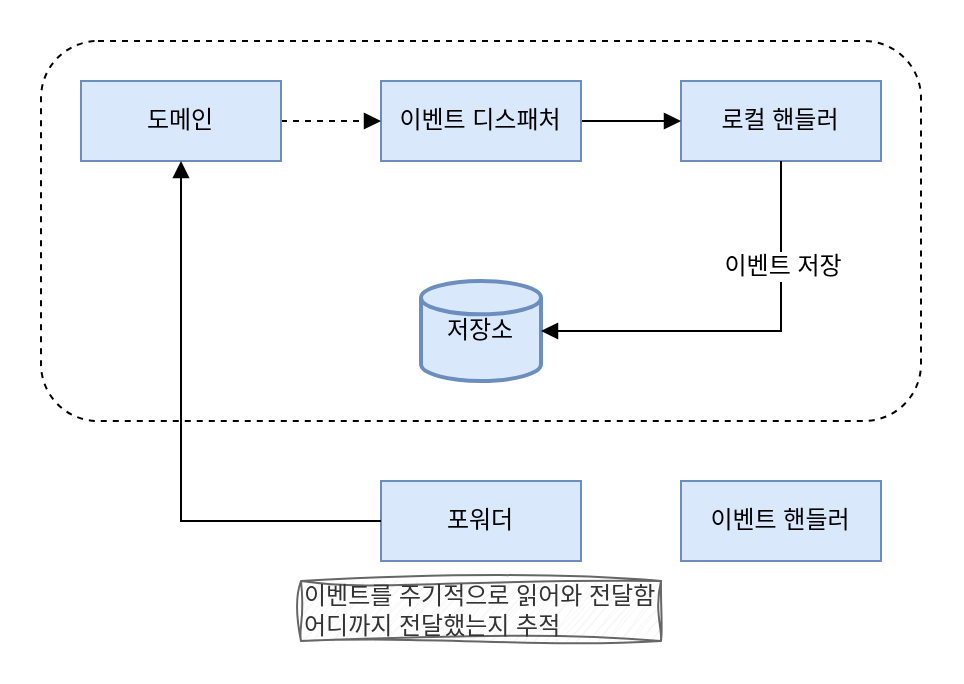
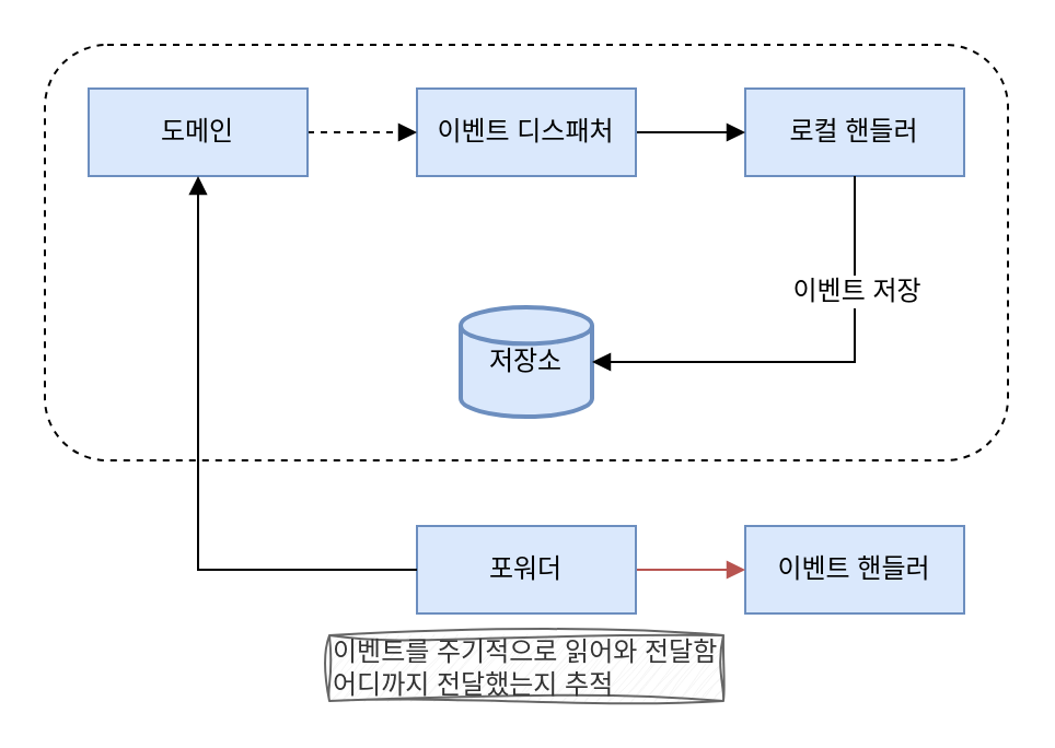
  <mxCell id="0" />
  <mxCell id="1" parent="0" />
  <mxCell id="2" value="" style="rounded=1;whiteSpace=wrap;html=1;dashed=1;" vertex="1" parent="1"><mxGeometry x="20" y="20" width="440" height="190" as="geometry" /></mxCell>
  <mxCell id="3" value="이벤트 핸들러" style="rounded=0;whiteSpace=wrap;html=1;fillColor=#dae8fc;strokeColor=#6c8ebf;" vertex="1" parent="1"><mxGeometry x="340" y="240" width="100" height="40" as="geometry" /></mxCell>
+ <mxCell id="4" style="edgeStyle=orthogonalEdgeStyle;rounded=0;orthogonalLoop=1;jettySize=auto;html=1;endArrow=block;endFill=1;fillColor=#f8cecc;strokeColor=#b85450;" edge="1" parent="1" source="5" target="3"><mxGeometry relative="1" as="geometry" /></mxCell>
  <mxCell id="5" value="포워더" style="rounded=0;whiteSpace=wrap;html=1;fillColor=#dae8fc;strokeColor=#6c8ebf;" vertex="1" parent="1"><mxGeometry x="190" y="240" width="100" height="40" as="geometry" /></mxCell>
  <mxCell id="6" value="로컬 핸들러" style="rounded=0;whiteSpace=wrap;html=1;fillColor=#dae8fc;strokeColor=#6c8ebf;" vertex="1" parent="1"><mxGeometry x="340" y="40" width="100" height="40" as="geometry" /></mxCell>
  <mxCell id="7" style="edgeStyle=orthogonalEdgeStyle;rounded=0;orthogonalLoop=1;jettySize=auto;html=1;entryX=0;entryY=0.5;entryDx=0;entryDy=0;endArrow=block;endFill=1;" edge="1" parent="1" source="8" target="6"><mxGeometry relative="1" as="geometry" /></mxCell>
  <mxCell id="8" value="이벤트 디스패처" style="rounded=0;whiteSpace=wrap;html=1;fillColor=#dae8fc;strokeColor=#6c8ebf;" vertex="1" parent="1"><mxGeometry x="190" y="40" width="100" height="40" as="geometry" /></mxCell>
  <mxCell id="9" style="edgeStyle=orthogonalEdgeStyle;rounded=0;orthogonalLoop=1;jettySize=auto;html=1;entryX=0;entryY=0.5;entryDx=0;entryDy=0;endArrow=block;endFill=1;dashed=1;" edge="1" parent="1" source="10" target="8"><mxGeometry relative="1" as="geometry" /></mxCell>
  <mxCell id="10" value="도메인" style="rounded=0;whiteSpace=wrap;html=1;fillColor=#dae8fc;strokeColor=#6c8ebf;" vertex="1" parent="1"><mxGeometry x="40" y="40" width="100" height="40" as="geometry" /></mxCell>
  <mxCell id="11" value="저장소" style="strokeWidth=2;html=1;shape=mxgraph.flowchart.database;whiteSpace=wrap;fillColor=#dae8fc;strokeColor=#6c8ebf;" vertex="1" parent="1"><mxGeometry x="210" y="140" width="60" height="50" as="geometry" /></mxCell>
  <mxCell id="12" style="edgeStyle=orthogonalEdgeStyle;rounded=0;orthogonalLoop=1;jettySize=auto;html=1;entryX=1;entryY=0.5;entryDx=0;entryDy=0;entryPerimeter=0;endArrow=block;endFill=1;" edge="1" parent="1" source="6" target="11"><mxGeometry relative="1" as="geometry"><Array as="points"><mxPoint x="390" y="165" /></Array></mxGeometry></mxCell>
  <mxCell id="13" value="이벤트 저장" style="edgeLabel;html=1;align=center;verticalAlign=middle;resizable=0;points=[];fontSize=12;" vertex="1" connectable="0" parent="12"><mxGeometry x="-0.493" y="2" relative="1" as="geometry"><mxPoint x="-2" as="offset" /></mxGeometry></mxCell>
  <mxCell id="14" style="edgeStyle=orthogonalEdgeStyle;rounded=0;orthogonalLoop=1;jettySize=auto;html=1;endArrow=block;endFill=1;" edge="1" parent="1" source="5" target="10"><mxGeometry relative="1" as="geometry" /></mxCell>
  <mxCell id="15" value="이벤트를 주기적으로 읽어와 전달함&lt;div&gt;어디까지 전달했는지 추적&lt;/div&gt;" style="text;html=1;align=left;verticalAlign=middle;whiteSpace=wrap;rounded=0;fillColor=#f5f5f5;fontColor=#333333;strokeColor=#666666;sketch=1;curveFitting=1;jiggle=2;" vertex="1" parent="1"><mxGeometry x="150" y="290" width="180" height="30" as="geometry" /></mxCell>
